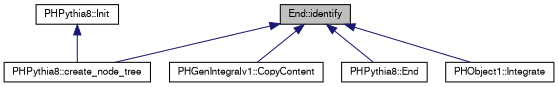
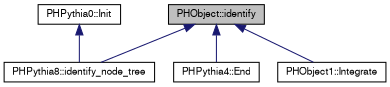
  digraph {
    rankdir=TB
    node [color=black fontname=FreeSans fontsize=10 shape=record]
    edge [color=midnightblue dir=back fontname=FreeSans fontsize=10 labelfontname=FreeSans labelfontsize=10 style=solid]
-   n1 [fillcolor=grey75 fontcolor=black height=0.2 label="End::identify" style=filled width=0.4]
-   n2 [height=0.2 label="PHGenIntegralv1::CopyContent" width=0.4]
-   n3 [height=0.2 label="PHPythia8::create_node_tree" width=0.4]
-   n4 [height=0.2 label="PHPythia8::End" width=0.4]
+   n1 [fillcolor=grey75 fontcolor=black height=0.2 label="PHObject::identify" style=filled width=0.4]
+   n3 [height=0.2 label="PHPythia8::identify_node_tree" width=0.4]
+   n4 [height=0.2 label="PHPythia4::End" width=0.4]
    n5 [height=0.2 label="PHObject1::Integrate" width=0.4]
-   n6 [height=0.2 label="PHPythia8::Init" width=0.4]
-   n1 -> n2
+   n6 [height=0.2 label="PHPythia0::Init" width=0.4]
    n1 -> n3
    n1 -> n4
    n1 -> n5
    n6 -> n3
  }
